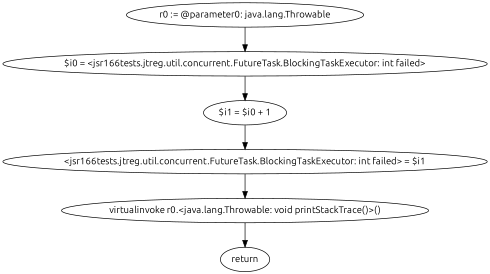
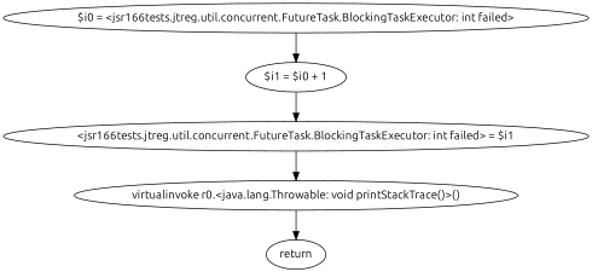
  digraph {
    fontname=Ubuntu
    node [fontname=Ubuntu]
    edge [fontname=Ubuntu]
-   "r0 := @parameter0: java.lang.Throwable"
    "$i0 = <jsr166tests.jtreg.util.concurrent.FutureTask.BlockingTaskExecutor: int failed>"
    "$i1 = $i0 + 1"
    "<jsr166tests.jtreg.util.concurrent.FutureTask.BlockingTaskExecutor: int failed> = $i1"
    "virtualinvoke r0.<java.lang.Throwable: void printStackTrace()>()"
    return
-   "r0 := @parameter0: java.lang.Throwable" -> "$i0 = <jsr166tests.jtreg.util.concurrent.FutureTask.BlockingTaskExecutor: int failed>"
    "$i0 = <jsr166tests.jtreg.util.concurrent.FutureTask.BlockingTaskExecutor: int failed>" -> "$i1 = $i0 + 1"
    "$i1 = $i0 + 1" -> "<jsr166tests.jtreg.util.concurrent.FutureTask.BlockingTaskExecutor: int failed> = $i1"
    "<jsr166tests.jtreg.util.concurrent.FutureTask.BlockingTaskExecutor: int failed> = $i1" -> "virtualinvoke r0.<java.lang.Throwable: void printStackTrace()>()"
    "virtualinvoke r0.<java.lang.Throwable: void printStackTrace()>()" -> return
  }
